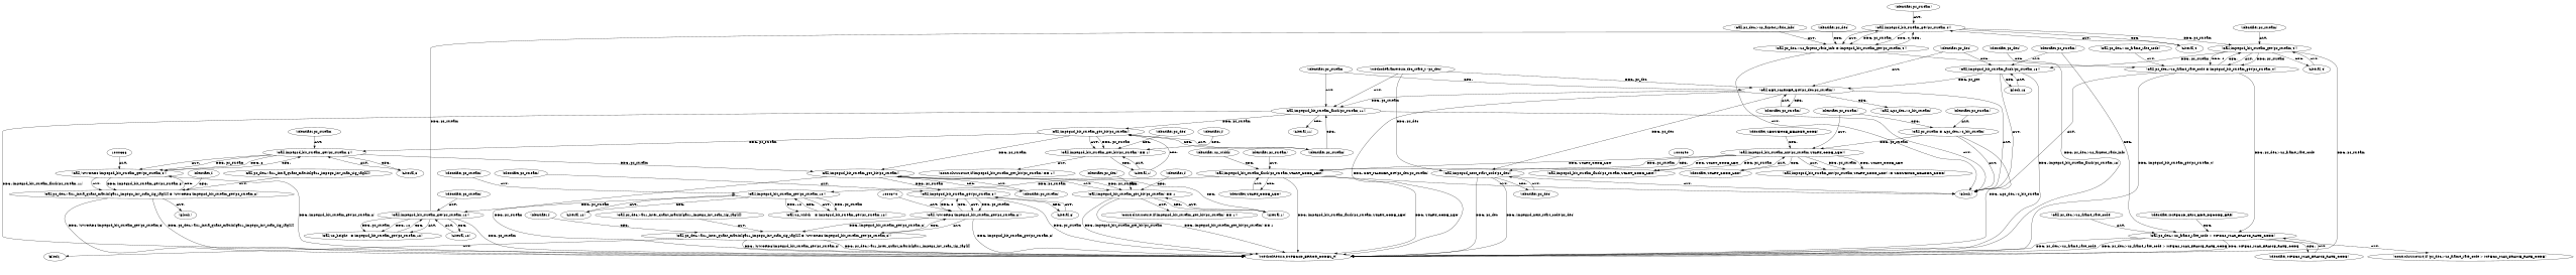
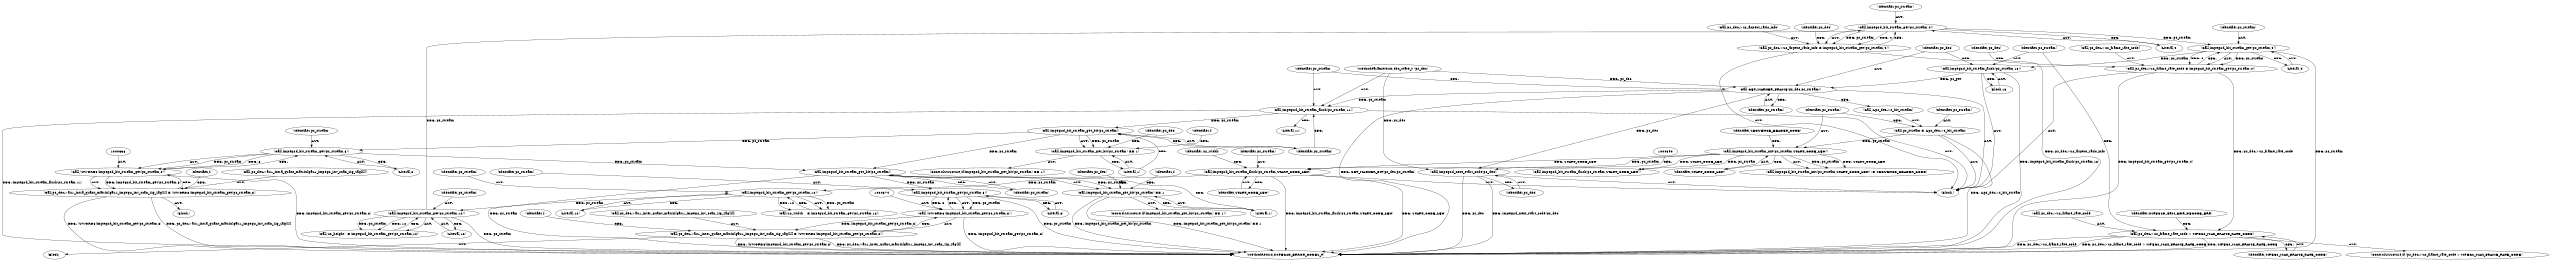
  digraph {
    n1 [label="(Call,impeg2d_bit_stream_get(ps_stream,4))"]
    n2 [label="(Call,ps_dec->u2_aspect_ratio_info = impeg2d_bit_stream_get(ps_stream,4))"]
    n3 [label="(Call,impeg2d_bit_stream_get(ps_stream,4))"]
    n4 [label="(Literal,4)"]
    n5 [label="(MethodReturn,IMPEG2D_ERROR_CODES_T)"]
    n6 [label="(Block,)"]
    n7 [label="(Call,ps_dec->u2_frame_rate_code = impeg2d_bit_stream_get(ps_stream,4))"]
    n8 [label="(Call,impeg2d_bit_stream_flush(ps_stream,18))"]
    n9 [label="(Literal,4)"]
    n10 [label="(Call,impeg2d_bit_stream_get(ps_stream,12))"]
    n11 [label="(Call,u2_height   = impeg2d_bit_stream_get(ps_stream,12))"]
    n12 [label="(Literal,12)"]
    n13 [label="(Call,impeg2d_bit_stream_get(ps_stream,12))"]
    n14 [label="(Call,u2_width    = impeg2d_bit_stream_get(ps_stream,12))"]
    n15 [label="(Literal,12)"]
    n16 [label="(Call,impeg2d_bit_stream_flush(ps_stream,START_CODE_LEN))"]
    n17 [label="(Identifier,START_CODE_LEN)"]
    n18 [label="(Call,impeg2d_bit_stream_nxt(ps_stream,START_CODE_LEN))"]
    n19 [label="(Identifier,START_CODE_LEN)"]
    n20 [label="(Call,impeg2d_bit_stream_nxt(ps_stream,START_CODE_LEN) != SEQUENCE_HEADER_CODE)"]
    n21 [label="(Call,impeg2d_bit_stream_flush(ps_stream,START_CODE_LEN))"]
    n22 [label="(Call,ps_stream = &ps_dec->s_bit_stream)"]
    n23 [label="(Call,&ps_dec->s_bit_stream)"]
    n24 [label="(Call,ps_dec->u2_frame_rate_code > MPEG2_MAX_FRAME_RATE_CODE)"]
-   n25 [label="(Call,GET_MARKER_BIT(ps_dec,ps_stream))"]
+   n25 [label="(Call,GET_MARKER_FRAME(ps_dec,ps_stream))"]
    n26 [label="(Block,18)"]
    n27 [label="(ControlStructure,if (ps_dec->u2_frame_rate_code > MPEG2_MAX_FRAME_RATE_CODE))"]
    n28 [label="(Identifier,MPEG2_MAX_FRAME_RATE_CODE)"]
    n29 [label="(Call,impeg2d_bit_stream_flush(ps_stream,11))"]
    n30 [label="(Call,impeg2d_next_start_code(ps_dec))"]
    n31 [label="(Identifier,ps_stream)"]
    n32 [label="(Call,impeg2d_bit_stream_get_bit(ps_stream))"]
    n33 [label="(Literal,11)"]
    n34 [label="(Identifier,ps_dec)"]
    n35 [label="(Call,impeg2d_bit_stream_get_bit(ps_stream) == 1)"]
    n36 [label="(Call,impeg2d_bit_stream_get(ps_stream,8))"]
    n37 [label="(Call,impeg2d_bit_stream_get_bit(ps_stream))"]
    n38 [label="(Identifier,ps_stream)"]
    n39 [label="(Literal,1)"]
    n40 [label="(ControlStructure,if(impeg2d_bit_stream_get_bit(ps_stream) == 1))"]
    n41 [label="(Call,(UWORD8)impeg2d_bit_stream_get(ps_stream,8))"]
    n42 [label="(Literal,8)"]
    n43 [label="(Call,impeg2d_bit_stream_get_bit(ps_stream) == 1)"]
    n44 [label="(Call,impeg2d_bit_stream_get(ps_stream,8))"]
    n45 [label="(Identifier,ps_stream)"]
    n46 [label="(Call,ps_dec->au1_intra_quant_matrix[gau1_impeg2_inv_scan_zig_zag[i]] = (UWORD8)impeg2d_bit_stream_get(ps_stream,8))"]
    n47 [label="(Block,)"]
    n48 [label="(ControlStructure,if(impeg2d_bit_stream_get_bit(ps_stream) == 1))"]
    n49 [label="(Literal,1)"]
    n50 [label="(Call,(UWORD8)impeg2d_bit_stream_get(ps_stream,8))"]
    n51 [label="(Literal,8)"]
    n52 [label="(Call,ps_dec->au1_inter_quant_matrix[gau1_impeg2_inv_scan_zig_zag[i]] = (UWORD8)impeg2d_bit_stream_get(ps_stream,8))"]
    n53 [label="(Block,)"]
    n54 [label="(Identifier,ps_dec)"]
    n55 [label="(Call,ps_dec->au1_intra_quant_matrix[gau1_impeg2_inv_scan_zig_zag[i]])"]
    n56 [label="(Identifier,ps_stream)"]
    n57 [label="(Identifier,SEQUENCE_HEADER_CODE)"]
    n58 [label="(Call,ps_dec->u2_aspect_ratio_info)"]
    n59 [label="(Identifier,IMPEG2D_FRM_HDR_DECODE_ERR)"]
    n60 [label="(Identifier,i)"]
    n61 [label="(Identifier,ps_stream)"]
    n62 [label="(Identifier,ps_dec)"]
    n63 [label="(Identifier,ps_dec)"]
    n64 [label="(Identifier,u2_width)"]
    n65 [label="(Identifier,ps_stream)"]
    n66 [label="(Call,ps_dec->au1_inter_quant_matrix[gau1_impeg2_inv_scan_zig_zag[i]])"]
    n67 [label="(Identifier,ps_stream)"]
    n68 [label="(Identifier,ps_stream)"]
    n69 [label="(MethodParameterIn,dec_state_t *ps_dec)"]
    n70 [label="(Call,ps_dec->u2_frame_rate_code)"]
    n71 [label="(Identifier,ps_stream)"]
    n72 [label="(Identifier,i)"]
    n73 [label="(Call,ps_dec->u2_frame_rate_code)"]
    n74 [label="(Identifier,i)"]
    n75 [label="(Identifier,i)"]
    n76 [label="(Identifier,ps_stream)"]
    n77 [label="(Identifier,ps_stream)"]
    n78 [label="(Identifier,ps_stream)"]
    n79 [label="(Identifier,ps_dec)"]
    n80 [label="(Identifier,ps_stream)"]
    n81 [label="(Identifier,ps_dec)"]
    n82 [label="(Identifier,ps_stream)"]
    1000336
    1000374
    1000390
    n1 -> n2 [label="AST: "]
    n1 -> n2 [label="DDG: ps_stream"]
    n1 -> n2 [label="DDG: 4"]
    n1 -> n3 [label="DDG: ps_stream"]
    n1 -> n4 [label="CFG: "]
    n2 -> n1 [label="CFG: "]
    n2 -> n5 [label="DDG: ps_dec->u2_aspect_ratio_info"]
    n2 -> n6 [label="AST: "]
    n3 -> n5 [label="DDG: ps_stream"]
    n3 -> n7 [label="AST: "]
    n3 -> n7 [label="DDG: ps_stream"]
    n3 -> n7 [label="DDG: 4"]
    n3 -> n8 [label="DDG: ps_stream"]
    n3 -> n9 [label="CFG: "]
    n4 -> n1 [label="AST: "]
    n7 -> n3 [label="CFG: "]
    n7 -> n5 [label="DDG: impeg2d_bit_stream_get(ps_stream,4)"]
    n7 -> n6 [label="AST: "]
    n7 -> n24 [label="DDG: ps_dec->u2_frame_rate_code"]
    n8 -> n5 [label="DDG: impeg2d_bit_stream_flush(ps_stream,18)"]
    n8 -> n6 [label="AST: "]
    n8 -> n25 [label="DDG: ps_get"]
    n8 -> n26 [label="CFG: "]
    n9 -> n3 [label="AST: "]
    n10 -> n1 [label="DDG: ps_stream"]
    n10 -> n5 [label="DDG: ps_stream"]
    n10 -> n11 [label="AST: "]
    n10 -> n11 [label="DDG: ps_stream"]
    n10 -> n11 [label="DDG: 12"]
    n10 -> n12 [label="CFG: "]
    n11 -> n10 [label="CFG: "]
    n12 -> n10 [label="AST: "]
    n13 -> n10 [label="DDG: ps_stream"]
    n13 -> n14 [label="AST: "]
    n13 -> n14 [label="DDG: ps_stream"]
    n13 -> n14 [label="DDG: 12"]
    n13 -> n15 [label="CFG: "]
    n14 -> n13 [label="CFG: "]
    n15 -> n13 [label="AST: "]
    n16 -> n5 [label="DDG: START_CODE_LEN"]
    n16 -> n5 [label="DDG: impeg2d_bit_stream_flush(ps_stream,START_CODE_LEN)"]
    n16 -> n6 [label="AST: "]
    n16 -> n13 [label="DDG: ps_stream"]
    n16 -> n17 [label="CFG: "]
    n17 -> n16 [label="AST: "]
    n18 -> n16 [label="DDG: ps_stream"]
    n18 -> n16 [label="DDG: START_CODE_LEN"]
    n18 -> n19 [label="CFG: "]
    n18 -> n20 [label="AST: "]
    n18 -> n20 [label="DDG: ps_stream"]
    n18 -> n20 [label="DDG: START_CODE_LEN"]
    n18 -> n21 [label="DDG: ps_stream"]
    n18 -> n21 [label="DDG: START_CODE_LEN"]
    n19 -> n18 [label="AST: "]
    n22 -> n5 [label="DDG: &ps_dec->s_bit_stream"]
    n22 -> n6 [label="AST: "]
    n22 -> n18 [label="DDG: ps_stream"]
+   n23 -> n22 [label="AST: "]
    n24 -> n5 [label="DDG: ps_dec->u2_frame_rate_code"]
    n24 -> n5 [label="DDG: ps_dec->u2_frame_rate_code > MPEG2_MAX_FRAME_RATE_CODE"]
    n24 -> n5 [label="DDG: MPEG2_MAX_FRAME_RATE_CODE"]
    n24 -> n27 [label="AST: "]
    n24 -> n28 [label="CFG: "]
    n25 -> n5 [label="DDG: GET_MARKER_BIT(ps_dec,ps_stream)"]
    n25 -> n6 [label="AST: "]
    n25 -> n23 [label="CFG: "]
    n25 -> n29 [label="DDG: ps_stream"]
    n25 -> n30 [label="DDG: ps_dec"]
    n25 -> n31 [label="CFG: "]
    n26 -> n8 [label="AST: "]
    n28 -> n24 [label="AST: "]
    n29 -> n5 [label="DDG: impeg2d_bit_stream_flush(ps_stream,11)"]
    n29 -> n6 [label="AST: "]
    n29 -> n32 [label="DDG: ps_stream"]
    n29 -> n33 [label="CFG: "]
    n30 -> n5 [label="DDG: ps_dec"]
    n30 -> n5 [label="DDG: impeg2d_next_start_code(ps_dec)"]
    n30 -> n6 [label="AST: "]
    n30 -> n34 [label="CFG: "]
    n31 -> n25 [label="AST: "]
    n32 -> n35 [label="AST: "]
    n32 -> n35 [label="DDG: ps_stream"]
    n32 -> n36 [label="DDG: ps_stream"]
    n32 -> n37 [label="DDG: ps_stream"]
    n32 -> n38 [label="CFG: "]
    n34 -> n30 [label="AST: "]
    n35 -> n39 [label="CFG: "]
    n35 -> n40 [label="AST: "]
    n36 -> n37 [label="DDG: ps_stream"]
    n36 -> n41 [label="AST: "]
    n36 -> n41 [label="DDG: ps_stream"]
    n36 -> n41 [label="DDG: 8"]
    n36 -> n42 [label="CFG: "]
    n37 -> n5 [label="DDG: ps_stream"]
    n37 -> n43 [label="AST: "]
    n37 -> n43 [label="DDG: ps_stream"]
    n37 -> n44 [label="DDG: ps_stream"]
    n37 -> n45 [label="CFG: "]
    n38 -> n29 [label="CFG: "]
    n38 -> n32 [label="AST: "]
    n39 -> n32 [label="CFG: "]
    n39 -> n35 [label="AST: "]
    n41 -> n5 [label="DDG: impeg2d_bit_stream_get(ps_stream,8)"]
    n41 -> n36 [label="CFG: "]
    n41 -> n46 [label="AST: "]
    n41 -> n46 [label="DDG: impeg2d_bit_stream_get(ps_stream,8)"]
    n42 -> n36 [label="AST: "]
    n43 -> n5 [label="DDG: impeg2d_bit_stream_get_bit(ps_stream) == 1"]
    n43 -> n5 [label="DDG: impeg2d_bit_stream_get_bit(ps_stream)"]
    n43 -> n48 [label="AST: "]
    n43 -> n49 [label="CFG: "]
    n44 -> n5 [label="DDG: ps_stream"]
    n44 -> n50 [label="AST: "]
    n44 -> n50 [label="DDG: ps_stream"]
    n44 -> n50 [label="DDG: 8"]
    n44 -> n51 [label="CFG: "]
    n45 -> n37 [label="AST: "]
    n46 -> n5 [label="DDG: ps_dec->au1_intra_quant_matrix[gau1_impeg2_inv_scan_zig_zag[i]]"]
    n46 -> n5 [label="DDG: (UWORD8)impeg2d_bit_stream_get(ps_stream,8)"]
    n46 -> n41 [label="CFG: "]
    n46 -> n47 [label="AST: "]
    n49 -> n37 [label="CFG: "]
    n49 -> n43 [label="AST: "]
    n50 -> n5 [label="DDG: impeg2d_bit_stream_get(ps_stream,8)"]
    n50 -> n44 [label="CFG: "]
    n50 -> n52 [label="AST: "]
    n50 -> n52 [label="DDG: impeg2d_bit_stream_get(ps_stream,8)"]
    n51 -> n44 [label="AST: "]
    n52 -> n5 [label="DDG: (UWORD8)impeg2d_bit_stream_get(ps_stream,8)"]
    n52 -> n5 [label="DDG: ps_dec->au1_inter_quant_matrix[gau1_impeg2_inv_scan_zig_zag[i]]"]
    n52 -> n50 [label="CFG: "]
    n52 -> n53 [label="AST: "]
    n54 -> n8 [label="CFG: "]
    n54 -> n25 [label="AST: "]
    n55 -> n46 [label="AST: "]
    n56 -> n25 [label="CFG: "]
    n56 -> n29 [label="AST: "]
    n57 -> n18 [label="CFG: "]
    n58 -> n2 [label="AST: "]
    n59 -> n24 [label="CFG: "]
    n60 -> n46 [label="CFG: "]
    n61 -> n1 [label="AST: "]
    n62 -> n35 [label="CFG: "]
    n63 -> n7 [label="CFG: "]
    n64 -> n16 [label="CFG: "]
    n65 -> n8 [label="AST: "]
    n65 -> n24 [label="CFG: "]
    n66 -> n52 [label="AST: "]
    n67 -> n3 [label="AST: "]
    n68 -> n16 [label="AST: "]
    n69 -> n25 [label="DDG: ps_dec"]
    n69 -> n29 [label="AST: "]
    n69 -> n30 [label="DDG: ps_dec"]
    n70 -> n24 [label="AST: "]
    n71 -> n10 [label="AST: "]
    n72 -> n35 [label="CFG: "]
    n73 -> n7 [label="AST: "]
    n74 -> n43 [label="CFG: "]
    n75 -> n52 [label="CFG: "]
    n76 -> n44 [label="AST: "]
    n77 -> n22 [label="AST: "]
    n78 -> n13 [label="AST: "]
    n79 -> n43 [label="CFG: "]
    n80 -> n36 [label="AST: "]
    n81 -> n2 [label="CFG: "]
    n82 -> n18 [label="AST: "]
    n82 -> n22 [label="CFG: "]
    1000336 -> n41 [label="AST: "]
    1000374 -> n50 [label="AST: "]
    1000390 -> n30 [label="CFG: "]
  }
